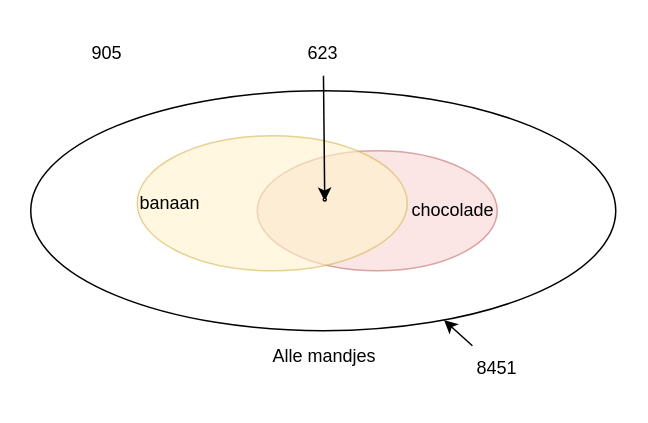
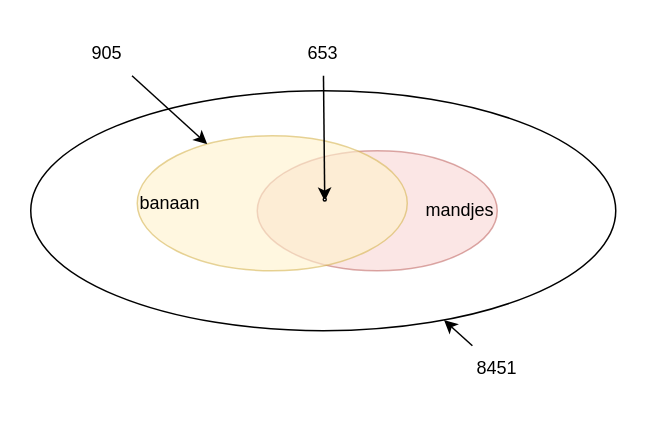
  <mxCell id="0" />
  <mxCell id="1" parent="0" />
  <mxCell id="2" value="" style="ellipse;whiteSpace=wrap;html=1;fillColor=none;" vertex="1" parent="1"><mxGeometry x="20" y="60" width="390" height="160" as="geometry" /></mxCell>
- <mxCell id="3" value="chocolade" style="ellipse;whiteSpace=wrap;html=1;fillColor=#f8cecc;strokeColor=#b85450;opacity=50;align=right;" vertex="1" parent="1"><mxGeometry x="171" y="100" width="160" height="80" as="geometry" /></mxCell>
+ <mxCell id="3" value="mandjes" style="ellipse;whiteSpace=wrap;html=1;fillColor=#f8cecc;strokeColor=#b85450;opacity=50;align=right;" vertex="1" parent="1"><mxGeometry x="171" y="100" width="160" height="80" as="geometry" /></mxCell>
  <mxCell id="4" value="banaan" style="ellipse;whiteSpace=wrap;html=1;fillColor=#fff2cc;strokeColor=#d6b656;opacity=60;align=left;" vertex="1" parent="1"><mxGeometry x="91" y="90" width="180" height="90" as="geometry" /></mxCell>
- <mxCell id="5" value="Alle mandjes" style="text;html=1;align=center;verticalAlign=middle;whiteSpace=wrap;rounded=0;" vertex="1" parent="1"><mxGeometry x="171" y="222" width="90" height="30" as="geometry" /></mxCell>
  <mxCell id="6" style="rounded=0;orthogonalLoop=1;jettySize=auto;html=1;" edge="1" parent="1" source="7" target="2"><mxGeometry relative="1" as="geometry" /></mxCell>
  <mxCell id="7" value="8451" style="text;html=1;align=center;verticalAlign=middle;whiteSpace=wrap;rounded=0;" vertex="1" parent="1"><mxGeometry x="301" y="230" width="60" height="30" as="geometry" /></mxCell>
+ <mxCell id="8" style="rounded=0;orthogonalLoop=1;jettySize=auto;html=1;" edge="1" parent="1" source="9" target="4"><mxGeometry relative="1" as="geometry" /></mxCell>
  <mxCell id="9" value="905" style="text;html=1;align=center;verticalAlign=middle;whiteSpace=wrap;rounded=0;" vertex="1" parent="1"><mxGeometry x="41" y="20" width="60" height="30" as="geometry" /></mxCell>
  <mxCell id="10" style="rounded=0;orthogonalLoop=1;jettySize=auto;html=1;entryX=0.5;entryY=1;entryDx=0;entryDy=0;" edge="1" parent="1" source="11" target="12"><mxGeometry relative="1" as="geometry" /></mxCell>
- <mxCell id="11" value="623" style="text;html=1;align=center;verticalAlign=middle;whiteSpace=wrap;rounded=0;" vertex="1" parent="1"><mxGeometry x="185" y="20" width="60" height="30" as="geometry" /></mxCell>
+ <mxCell id="11" value="653" style="text;html=1;align=center;verticalAlign=middle;whiteSpace=wrap;rounded=0;" vertex="1" parent="1"><mxGeometry x="185" y="20" width="60" height="30" as="geometry" /></mxCell>
  <mxCell id="12" value="" style="ellipse;whiteSpace=wrap;html=1;aspect=fixed;rotation=0;" vertex="1" parent="1"><mxGeometry x="215" y="131.5" width="2" height="2" as="geometry" /></mxCell>
